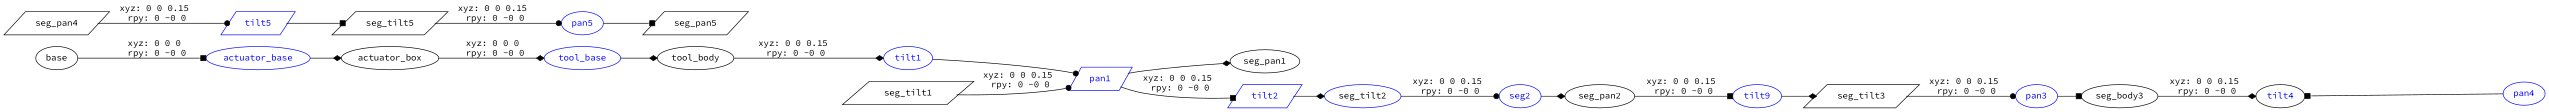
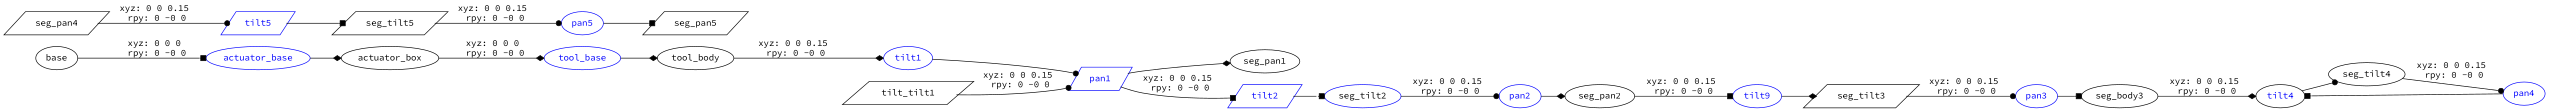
  digraph {
    fontname="Source Code Pro"
    rankdir=LR
    node [fontname="Source Code Pro" shape=ellipse]
    edge [arrowhead=diamond fontname="Source Code Pro"]
    n1 [label=base]
    actuator_base [color=blue fontcolor=blue]
    n3 [label=actuator_box]
    tool_base [color=blue fontcolor=blue]
    n5 [label=tool_body]
    tilt1 [color=blue fontcolor=blue]
    pan1 [color=blue fontcolor=blue shape=parallelogram]
-   n8 [label=seg_tilt1 shape=parallelogram]
+   n8 [label=tilt_tilt1 shape=parallelogram]
    n9 [label=seg_pan1]
    tilt2 [color=blue fontcolor=blue shape=parallelogram]
    n11 [color=blue label=seg_tilt2]
-   pan2 [color=blue fontcolor=blue label=seg2]
+   pan2 [color=blue fontcolor=blue]
    n13 [label=seg_pan2]
    n14 [color=blue fontcolor=blue label=tilt9]
    n15 [label=seg_tilt3 shape=parallelogram]
    pan3 [color=blue fontcolor=blue]
    n17 [label=seg_body3]
    tilt4 [color=black fontcolor=blue]
+   n19 [label=seg_tilt4]
    pan4 [color=blue fontcolor=blue]
    n21 [label=seg_pan4 shape=parallelogram]
    tilt5 [color=blue fontcolor=blue shape=parallelogram]
    n23 [label=seg_tilt5 shape=parallelogram]
    pan5 [color=blue fontcolor=blue]
    n25 [label=seg_pan5 shape=parallelogram]
    n1 -> actuator_base [arrowhead=box label="xyz: 0 0 0 \nrpy: 0 -0 0"]
    actuator_base -> n3
    n3 -> tool_base [label="xyz: 0 0 0 \nrpy: 0 -0 0"]
    tool_base -> n5
    n5 -> tilt1 [label="xyz: 0 0 0.15 \nrpy: 0 -0 0"]
    tilt1 -> pan1 [arrowhead=dot]
    pan1 -> n9
    pan1 -> tilt2 [arrowhead=box label="xyz: 0 0 0.15 \nrpy: 0 -0 0"]
    n8 -> pan1 [arrowhead=dot label="xyz: 0 0 0.15 \nrpy: 0 -0 0"]
-   tilt2 -> n11
+   tilt2 -> n11 [arrowhead=box]
    n11 -> pan2 [arrowhead=dot label="xyz: 0 0 0.15 \nrpy: 0 -0 0"]
    pan2 -> n13
    n13 -> n14 [arrowhead=box label="xyz: 0 0 0.15 \nrpy: 0 -0 0"]
    n14 -> n15
    n15 -> pan3 [arrowhead=dot label="xyz: 0 0 0.15 \nrpy: 0 -0 0"]
    pan3 -> n17 [arrowhead=box]
    n17 -> tilt4 [label="xyz: 0 0 0.15 \nrpy: 0 -0 0"]
+   tilt4 -> n19 [arrowhead=dot]
+   n19 -> pan4 [arrowhead=dot label="xyz: 0 0 0.15 \nrpy: 0 -0 0"]
    pan4 -> tilt4 [arrowhead=box]
    n21 -> tilt5 [arrowhead=dot label="xyz: 0 0 0.15 \nrpy: 0 -0 0"]
    tilt5 -> n23 [arrowhead=box]
    n23 -> pan5 [arrowhead=dot label="xyz: 0 0 0.15 \nrpy: 0 -0 0"]
    pan5 -> n25 [arrowhead=box]
  }
